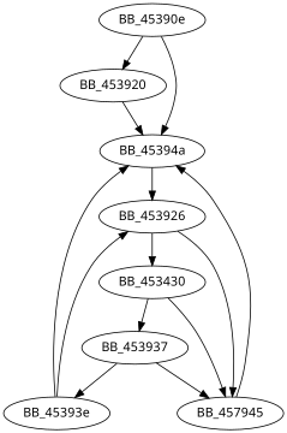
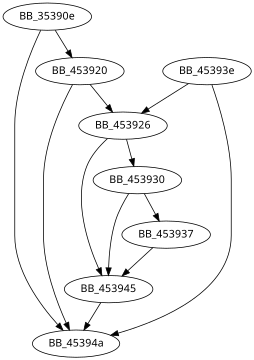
  digraph {
    fontname="Noto Sans"
    node [fontname="Noto Sans"]
    edge [fontname="Noto Sans"]
-   BB_45390e
+   BB_45390e [label=BB_35390e]
    BB_453920
    BB_45394a
    BB_453926
-   BB_453930 [label=BB_453430]
-   BB_453945 [label=BB_457945]
+   BB_453930
+   BB_453945
    BB_453937
    BB_45393e
    BB_45390e -> BB_453920
    BB_45390e -> BB_45394a
    BB_453920 -> BB_45394a
-   BB_45394a -> BB_453926
+   BB_453920 -> BB_453926
    BB_453926 -> BB_453930
    BB_453926 -> BB_453945
    BB_453930 -> BB_453945
    BB_453930 -> BB_453937
    BB_453945 -> BB_45394a
    BB_453937 -> BB_453945
-   BB_453937 -> BB_45393e
    BB_45393e -> BB_45394a
    BB_45393e -> BB_453926
  }
